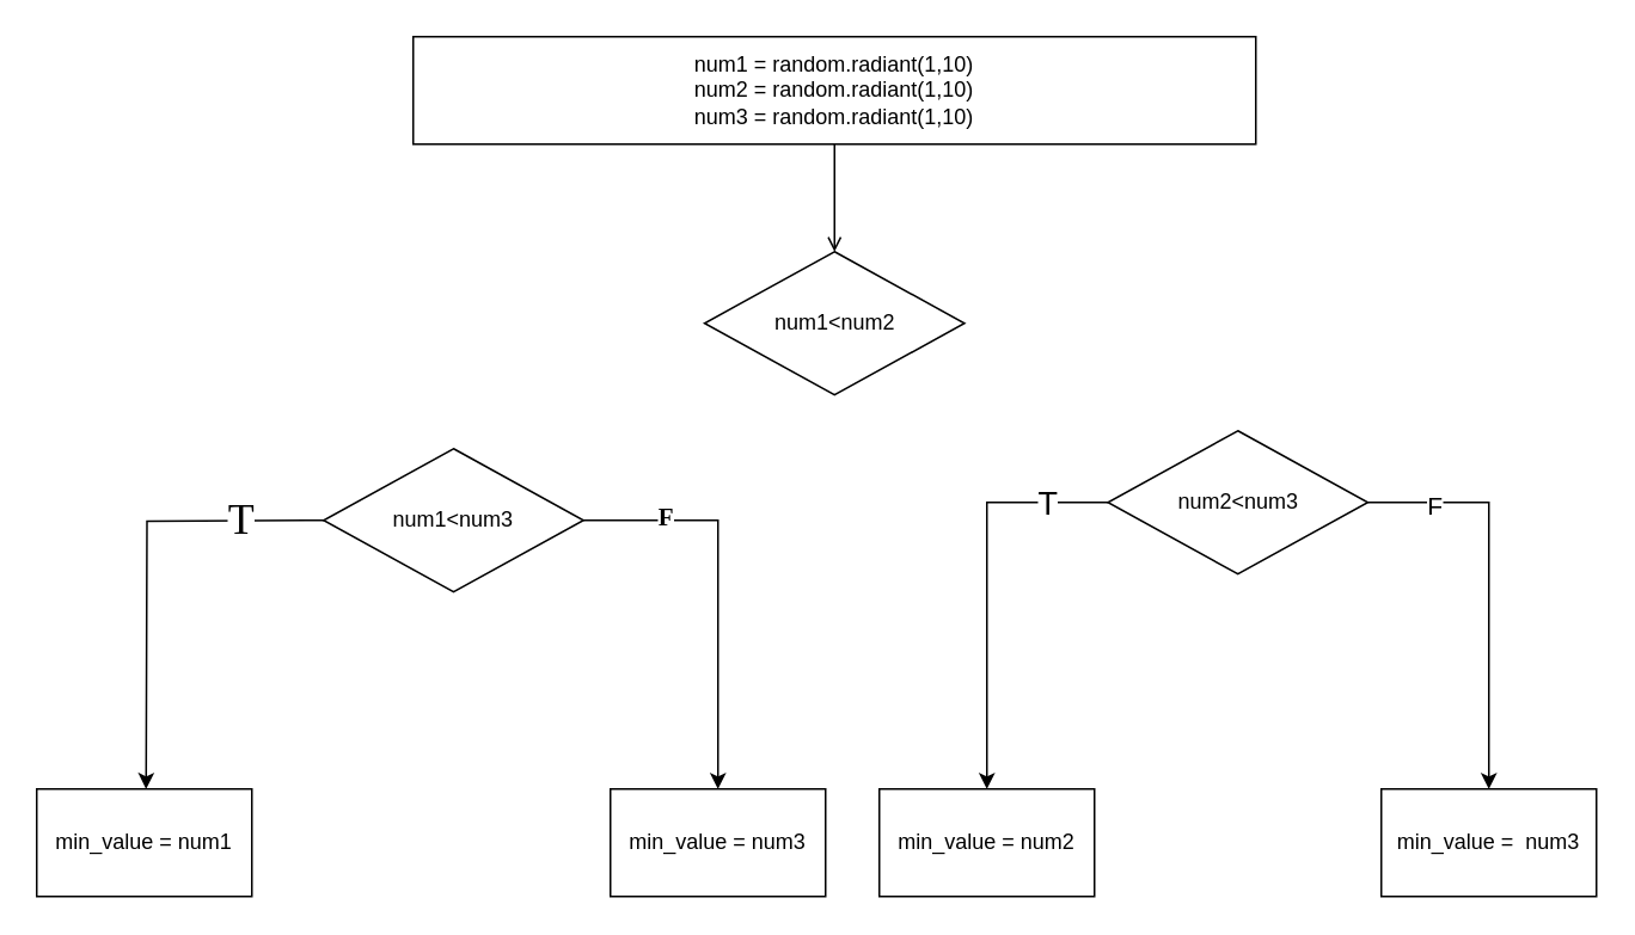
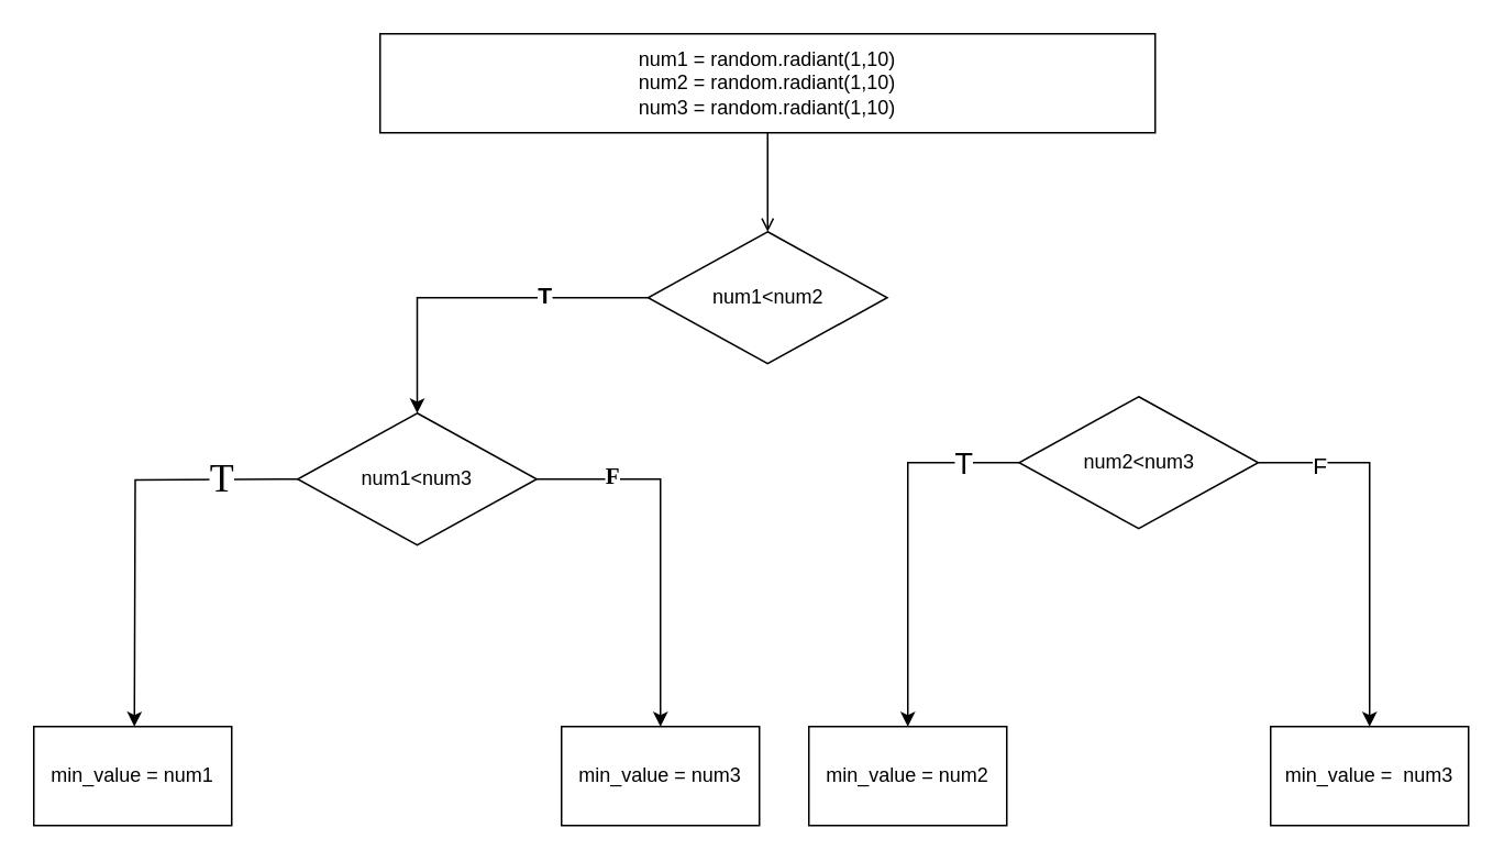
  <mxCell id="0" />
  <mxCell id="1" parent="0" />
  <mxCell id="2" value="" style="edgeStyle=orthogonalEdgeStyle;rounded=0;orthogonalLoop=1;jettySize=auto;html=1;endArrow=open;" edge="1" parent="1" source="3" target="6"><mxGeometry relative="1" as="geometry" /></mxCell>
  <mxCell id="3" value="num1 = random.radiant(1,10)&lt;br&gt;num2 = random.radiant(1,10)&lt;br style=&quot;border-color: var(--border-color);&quot;&gt;num3 = random.radiant(1,10)" style="rounded=0;whiteSpace=wrap;html=1;" vertex="1" parent="1"><mxGeometry x="230" y="20" width="470" height="60" as="geometry" /></mxCell>
+ <mxCell id="4" value="" style="edgeStyle=orthogonalEdgeStyle;rounded=0;orthogonalLoop=1;jettySize=auto;html=1;" edge="1" parent="1" source="6" target="11"><mxGeometry relative="1" as="geometry" /></mxCell>
+ <mxCell id="5" value="&lt;b&gt;&lt;font style=&quot;font-size: 14px;&quot;&gt;T&lt;/font&gt;&lt;/b&gt;" style="edgeLabel;html=1;align=center;verticalAlign=middle;resizable=0;points=[];" vertex="1" connectable="0" parent="4"><mxGeometry x="-0.386" y="-2" relative="1" as="geometry"><mxPoint x="1" as="offset" /></mxGeometry></mxCell>
  <mxCell id="6" value="num1&amp;lt;num2" style="rhombus;whiteSpace=wrap;html=1;rounded=0;" vertex="1" parent="1"><mxGeometry x="392.5" y="140" width="145" height="80" as="geometry" /></mxCell>
  <mxCell id="7" value="" style="edgeStyle=orthogonalEdgeStyle;rounded=0;orthogonalLoop=1;jettySize=auto;html=1;" edge="1" parent="1"><mxGeometry relative="1" as="geometry"><mxPoint x="181" y="290" as="sourcePoint" /><mxPoint x="81" y="440" as="targetPoint" /></mxGeometry></mxCell>
  <mxCell id="8" value="&lt;font style=&quot;font-size: 24px;&quot; face=&quot;Comic Sans MS&quot;&gt;T&lt;/font&gt;" style="edgeLabel;html=1;align=center;verticalAlign=middle;resizable=0;points=[];" vertex="1" connectable="0" parent="7"><mxGeometry x="-0.623" y="-1" relative="1" as="geometry"><mxPoint as="offset" /></mxGeometry></mxCell>
  <mxCell id="9" value="" style="edgeStyle=orthogonalEdgeStyle;rounded=0;orthogonalLoop=1;jettySize=auto;html=1;" edge="1" parent="1" source="11" target="18"><mxGeometry relative="1" as="geometry" /></mxCell>
  <mxCell id="10" value="&lt;font style=&quot;font-size: 14px;&quot; face=&quot;Comic Sans MS&quot;&gt;&lt;b&gt;F&lt;/b&gt;&lt;/font&gt;" style="edgeLabel;html=1;align=center;verticalAlign=middle;resizable=0;points=[];" vertex="1" connectable="0" parent="9"><mxGeometry x="-0.6" y="2" relative="1" as="geometry"><mxPoint as="offset" /></mxGeometry></mxCell>
  <mxCell id="11" value="num1&amp;lt;num3" style="rhombus;whiteSpace=wrap;html=1;rounded=0;" vertex="1" parent="1"><mxGeometry x="180" y="250" width="145" height="80" as="geometry" /></mxCell>
  <mxCell id="12" value="" style="edgeStyle=orthogonalEdgeStyle;rounded=0;orthogonalLoop=1;jettySize=auto;html=1;fontFamily=Helvetica;fontSize=11;fontColor=default;" edge="1" parent="1" source="16" target="19"><mxGeometry relative="1" as="geometry" /></mxCell>
  <mxCell id="13" value="&lt;font style=&quot;font-size: 18px;&quot;&gt;T&lt;/font&gt;" style="edgeLabel;html=1;align=center;verticalAlign=middle;resizable=0;points=[];fontSize=11;fontFamily=Helvetica;fontColor=default;" vertex="1" connectable="0" parent="12"><mxGeometry x="-0.688" relative="1" as="geometry"><mxPoint x="1" as="offset" /></mxGeometry></mxCell>
  <mxCell id="14" value="" style="edgeStyle=orthogonalEdgeStyle;rounded=0;orthogonalLoop=1;jettySize=auto;html=1;fontFamily=Helvetica;fontSize=11;fontColor=default;" edge="1" parent="1" source="16" target="20"><mxGeometry relative="1" as="geometry" /></mxCell>
  <mxCell id="15" value="&lt;font style=&quot;font-size: 14px;&quot;&gt;F&lt;/font&gt;" style="edgeLabel;html=1;align=center;verticalAlign=middle;resizable=0;points=[];fontSize=11;fontFamily=Helvetica;fontColor=default;" vertex="1" connectable="0" parent="14"><mxGeometry x="-0.679" y="-1" relative="1" as="geometry"><mxPoint as="offset" /></mxGeometry></mxCell>
  <mxCell id="16" value="num2&amp;lt;num3" style="rhombus;whiteSpace=wrap;html=1;rounded=0;" vertex="1" parent="1"><mxGeometry x="617.5" y="240" width="145" height="80" as="geometry" /></mxCell>
  <mxCell id="17" value="min_value = num1" style="whiteSpace=wrap;html=1;rounded=0;" vertex="1" parent="1"><mxGeometry x="20" y="440" width="120" height="60" as="geometry" /></mxCell>
  <mxCell id="18" value="min_value = num3" style="whiteSpace=wrap;html=1;rounded=0;" vertex="1" parent="1"><mxGeometry x="340" y="440" width="120" height="60" as="geometry" /></mxCell>
  <mxCell id="19" value="min_value = num2" style="whiteSpace=wrap;html=1;rounded=0;" vertex="1" parent="1"><mxGeometry x="490" y="440" width="120" height="60" as="geometry" /></mxCell>
  <mxCell id="20" value="min_value =&amp;nbsp; num3" style="whiteSpace=wrap;html=1;rounded=0;" vertex="1" parent="1"><mxGeometry x="770" y="440" width="120" height="60" as="geometry" /></mxCell>
